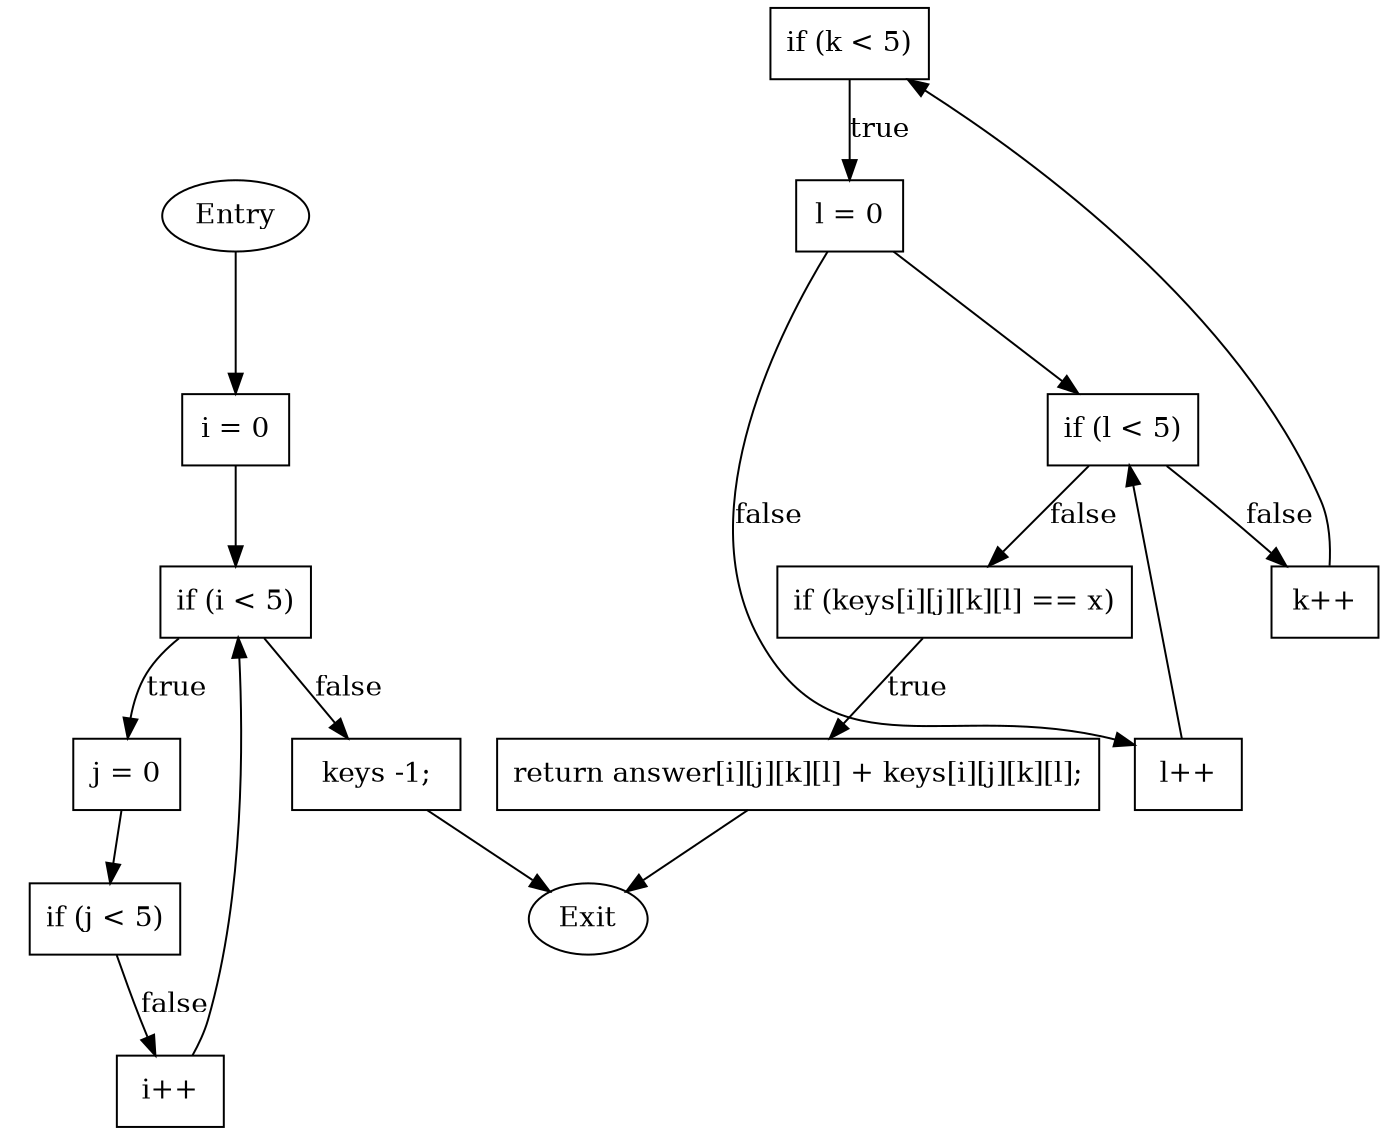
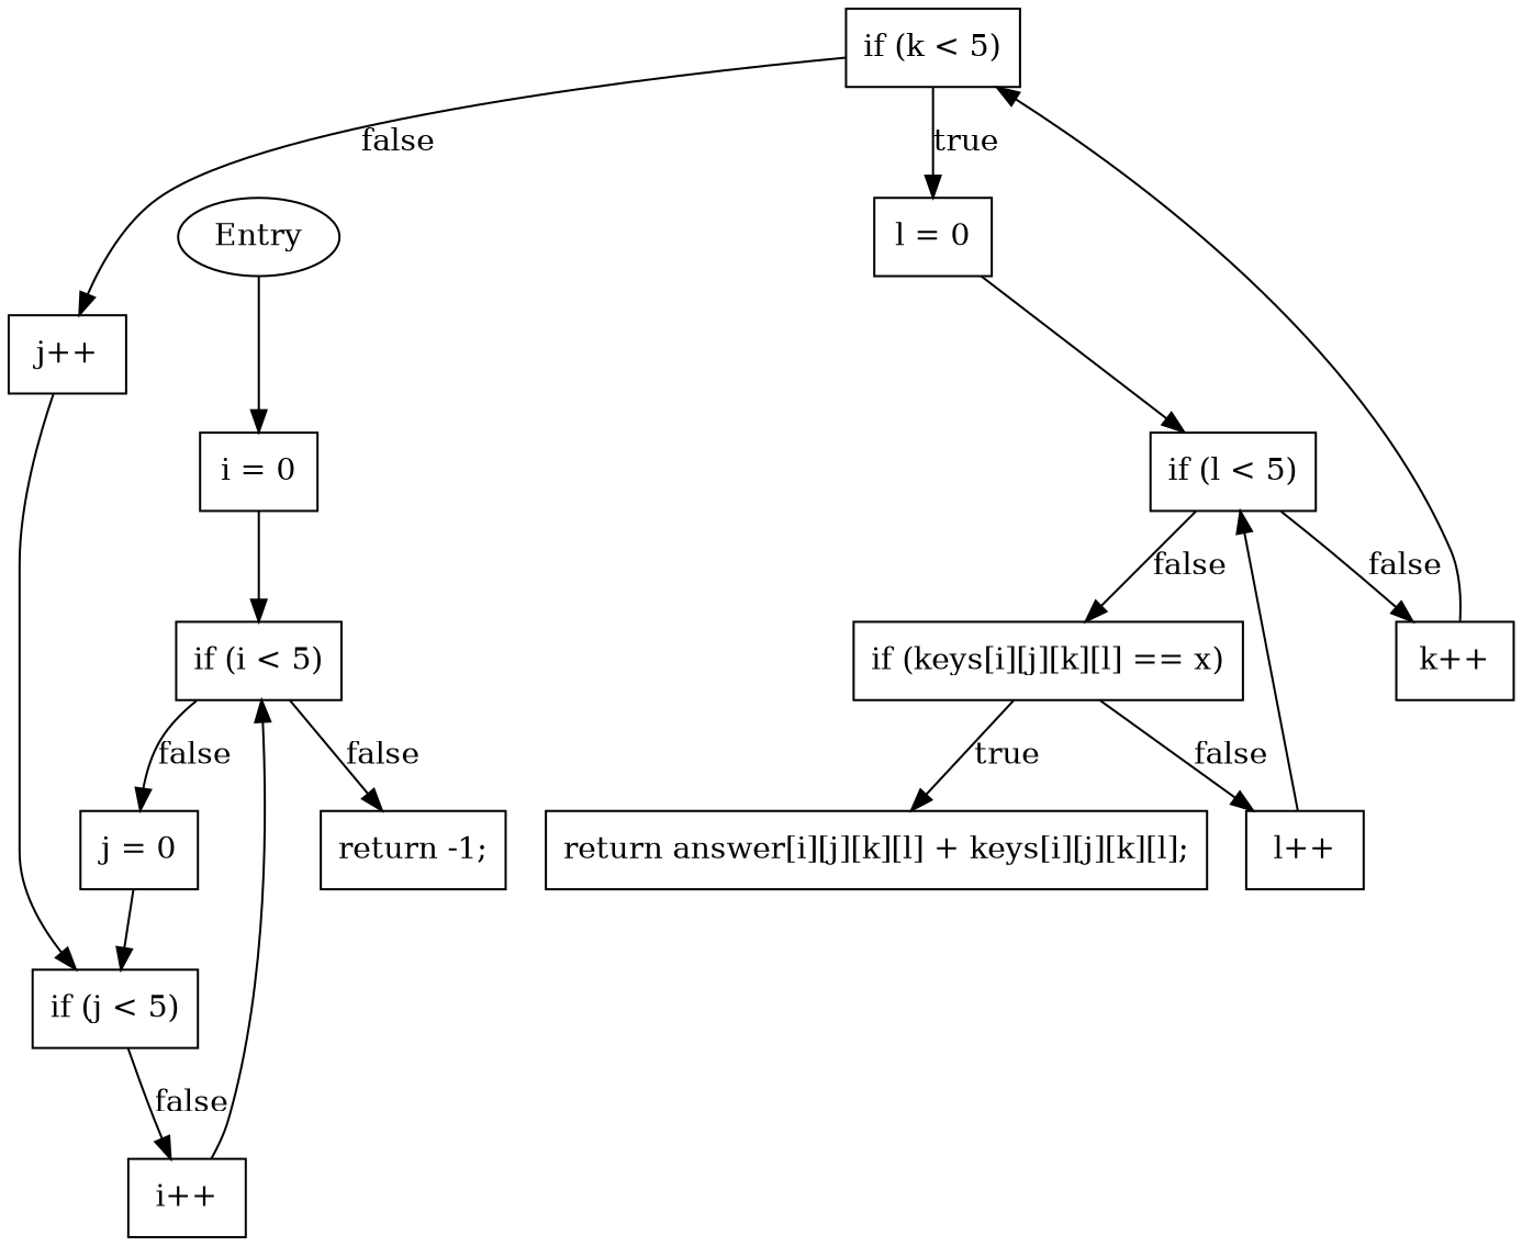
  digraph {
    node [shape=box]
    n1 [label=Entry shape=ellipse]
    n2 [label="i = 0"]
    n3 [label="if (i < 5)"]
-   n4 [label=Exit shape=ellipse]
    n5 [label="j = 0"]
-   n6 [label="keys -1;"]
+   n6 [label="return -1;"]
    n7 [label="if (j < 5)"]
    n8 [label="i++"]
    n9 [label="if (k < 5)"]
    n10 [label="l = 0"]
+   n11 [label="j++"]
    n12 [label="if (l < 5)"]
    n13 [label="if (keys[i][j][k][l] == x)"]
    n14 [label="k++"]
    n15 [label="l++"]
    n16 [label="return answer[i][j][k][l] + keys[i][j][k][l];"]
    n1 -> n2
    n2 -> n3
-   n3 -> n5 [label=true]
+   n3 -> n5 [label=false]
    n3 -> n6 [label=false]
    n5 -> n7
-   n6 -> n4
    n7 -> n8 [label=false]
    n8 -> n3
    n9 -> n10 [label=true]
+   n9 -> n11 [label=false]
    n10 -> n12
+   n11 -> n7
    n12 -> n13 [label=false]
    n12 -> n14 [label=false]
-   n10 -> n15 [label=false]
+   n13 -> n15 [label=false]
    n13 -> n16 [label=true]
    n14 -> n9
    n15 -> n12
-   n16 -> n4
  }
